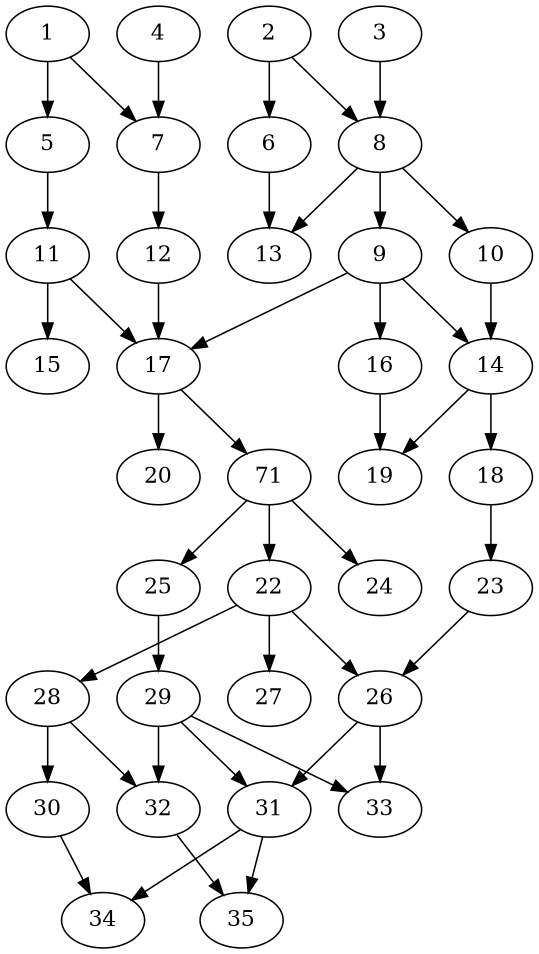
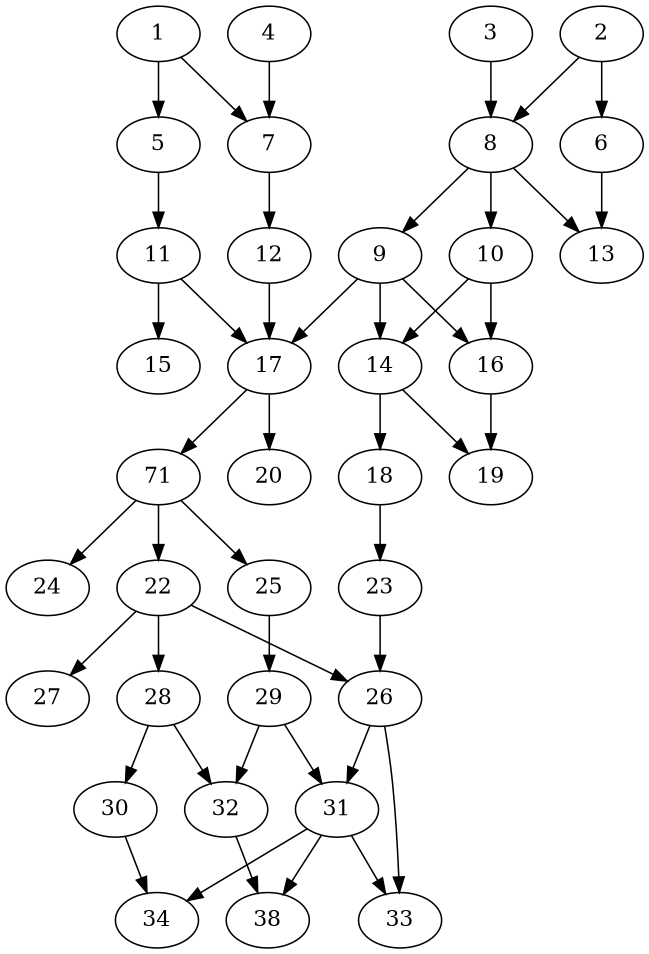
  digraph {
    node [alpha=0.09]
    1 [alpha=0.02 expect_size=46577664]
    5 [expect_size=27912192]
    7 [alpha=0.18 expect_size=39720960]
    11 [alpha=0.00 expect_size=41179136]
    12 [alpha=0.10 expect_size=45479936]
    17 [alpha=0.16 expect_size=41861120]
    15 [alpha=0.11 expect_size=50613248]
    2 [alpha=0.01 expect_size=13152256]
    6 [alpha=0.07 expect_size=44613632]
    8 [alpha=0.05 expect_size=28705792]
    13 [alpha=0.16 expect_size=48769024]
    9 [alpha=0.05 expect_size=14875648]
    10 [expect_size=20197376]
    14 [expect_size=36871168]
    16 [alpha=0.04 expect_size=24209408]
    3 [alpha=0.15 expect_size=23222272]
    4 [alpha=0.06 expect_size=31724544]
    20 [alpha=0.05 expect_size=13186048]
    n19 [expect_size=35432448 label=71]
    18 [alpha=0.17 expect_size=36701184]
    19 [alpha=0.19 expect_size=47860736]
    23 [alpha=0.10 expect_size=12192768]
    22 [alpha=0.15 expect_size=35556352]
    24 [alpha=0.15 expect_size=50902016]
    25 [alpha=0.11 expect_size=25775104]
    26 [alpha=0.02 expect_size=51298304]
    27 [expect_size=13841408]
    28 [alpha=0.05 expect_size=51083264]
    29 [alpha=0.06 expect_size=43387904]
    31 [alpha=0.15 expect_size=7310336]
    33 [alpha=0.12 expect_size=16943104]
    30 [alpha=0.13 expect_size=42022912]
    32 [alpha=0.14 expect_size=27770880]
    34 [alpha=0.03 expect_size=39992320]
-   35 [alpha=0.13 expect_size=29029376]
+   35 [alpha=0.13 expect_size=29029376 label=38]
    1 -> 5
    1 -> 7
    5 -> 11
    7 -> 12
    11 -> 17
    11 -> 15
    12 -> 17
    17 -> 20
    17 -> n19
    2 -> 6
    2 -> 8
    6 -> 13
    8 -> 13
    8 -> 9
    8 -> 10
    9 -> 17
    9 -> 14
    9 -> 16
    10 -> 14
+   10 -> 16
    14 -> 18
    14 -> 19
    16 -> 19
    3 -> 8
    4 -> 7
    n19 -> 22
    n19 -> 24
    n19 -> 25
    18 -> 23
    23 -> 26
    22 -> 26
    22 -> 27
    22 -> 28
    25 -> 29
    26 -> 31
    26 -> 33
    28 -> 30
    28 -> 32
    29 -> 31
-   29 -> 33
+   31 -> 33
    29 -> 32
    31 -> 34
    31 -> 35
    30 -> 34
    32 -> 35
  }
